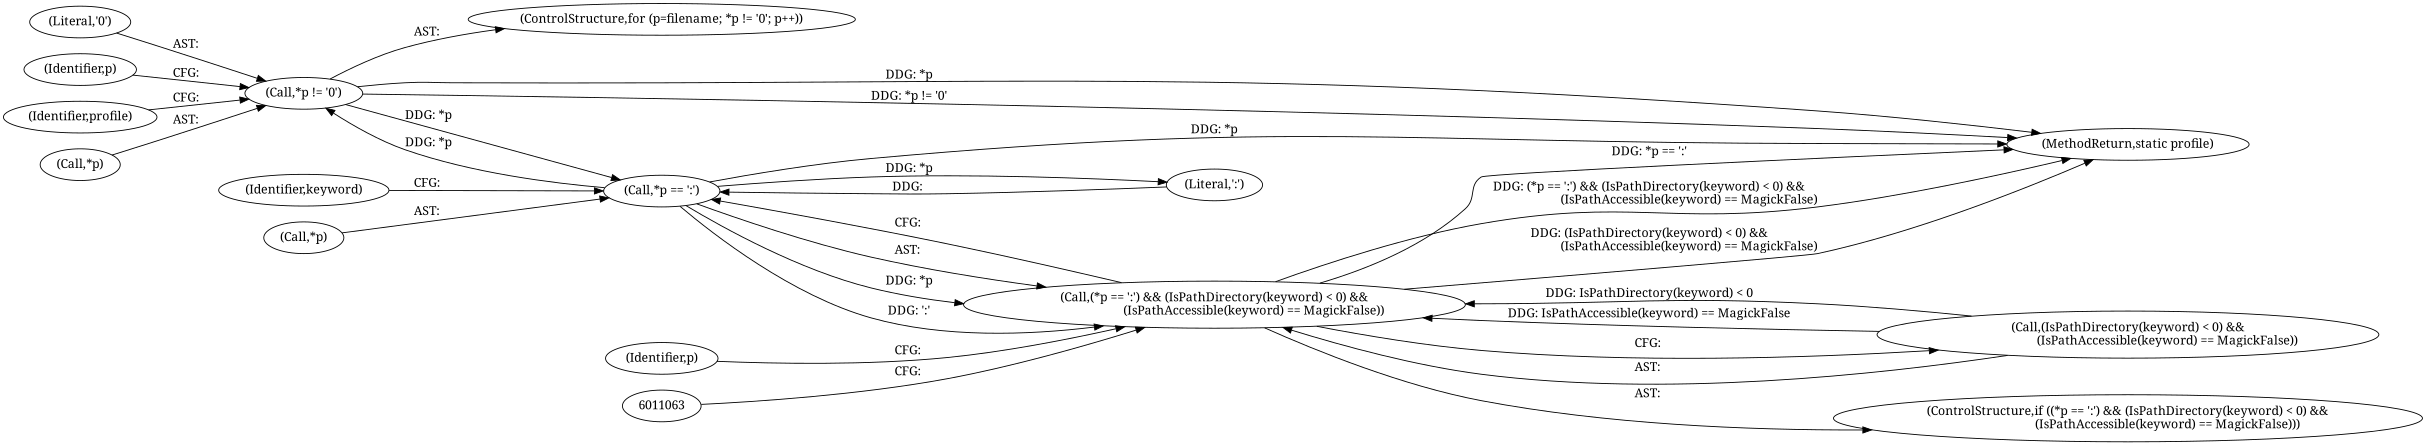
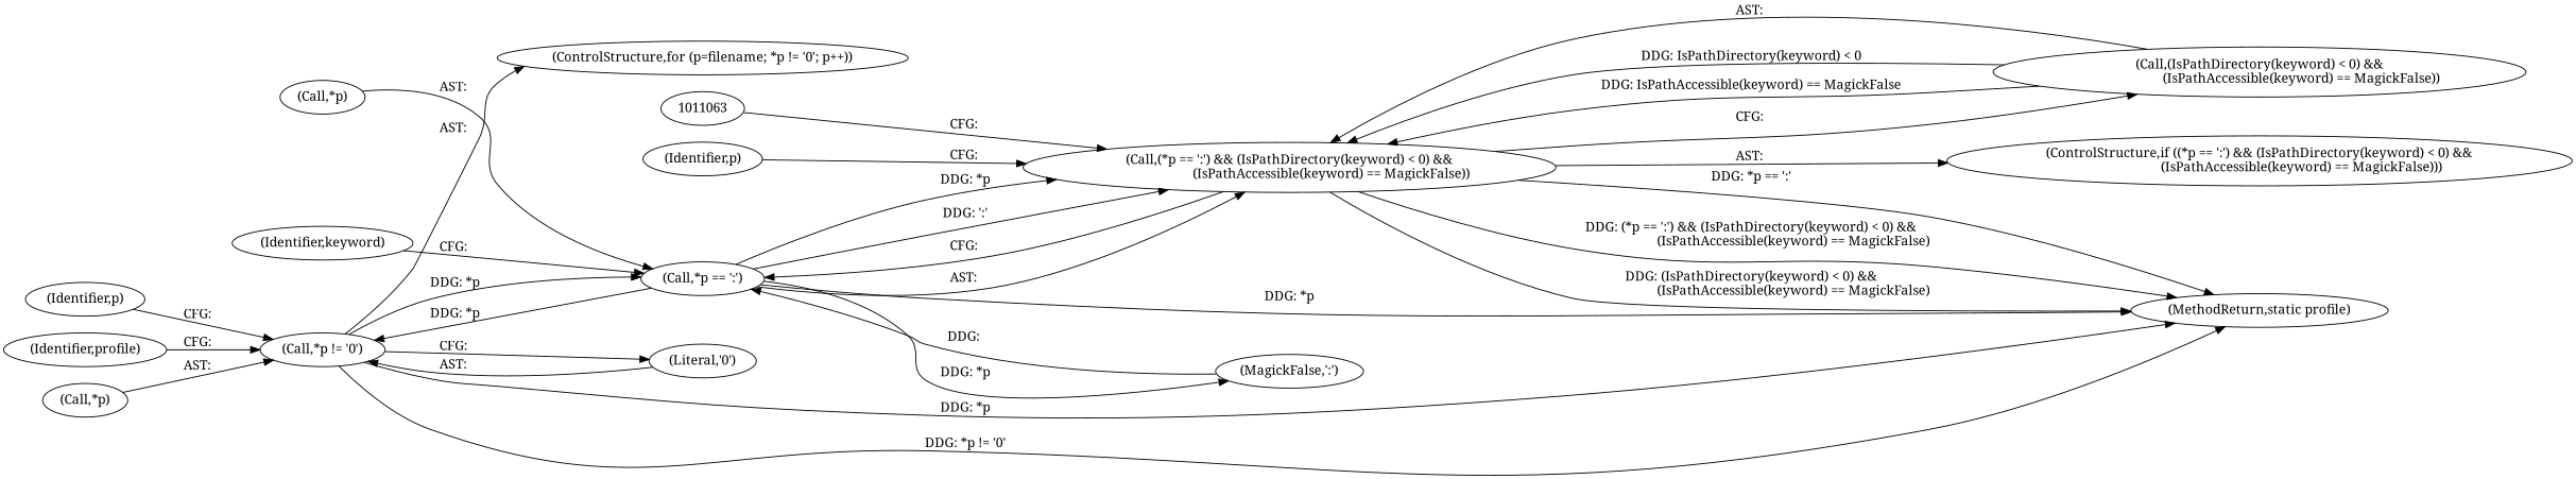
  digraph {
    fontname="Noto Serif"
    rankdir=LR
    node [fontname="Noto Serif"]
    edge [fontname="Noto Serif"]
    n1 [label="(Call,*p != '\0')"]
    n2 [label="(Call,*p == ':')"]
    n3 [label="(MethodReturn,static profile)"]
    n4 [label="(Literal,'\0')"]
    n5 [label="(ControlStructure,for (p=filename; *p != '\0'; p++))"]
    n6 [label="(Call,(*p == ':') && (IsPathDirectory(keyword) < 0) &&\n                        (IsPathAccessible(keyword) == MagickFalse))"]
-   n7 [label="(Literal,':')"]
+   n7 [label="(MagickFalse,':')"]
    n8 [label="(ControlStructure,if ((*p == ':') && (IsPathDirectory(keyword) < 0) &&\n                        (IsPathAccessible(keyword) == MagickFalse)))"]
    n9 [label="(Call,(IsPathDirectory(keyword) < 0) &&\n                        (IsPathAccessible(keyword) == MagickFalse))"]
    n10 [label="(Identifier,p)"]
    n11 [label="(Identifier,profile)"]
    n12 [label="(Identifier,p)"]
    n13 [label="(Identifier,keyword)"]
    n14 [label="(Call,*p)"]
    n15 [label="(Call,*p)"]
-   1011063 [label=6011063]
+   1011063
    n1 -> n2 [label="DDG: *p"]
    n1 -> n3 [label="DDG: *p != '\0'"]
    n1 -> n3 [label="DDG: *p"]
+   n1 -> n4 [label="CFG: "]
    n1 -> n5 [label="AST: "]
    n2 -> n1 [label="DDG: *p"]
    n2 -> n3 [label="DDG: *p"]
    n2 -> n6 [label="AST: "]
    n2 -> n6 [label="DDG: *p"]
    n2 -> n6 [label="DDG: ':'"]
    n2 -> n7 [label="DDG: *p"]
    n4 -> n1 [label="AST: "]
    n6 -> n2 [label="CFG: "]
    n6 -> n3 [label="DDG: *p == ':'"]
    n6 -> n3 [label="DDG: (*p == ':') && (IsPathDirectory(keyword) < 0) &&\n                        (IsPathAccessible(keyword) == MagickFalse)"]
    n6 -> n3 [label="DDG: (IsPathDirectory(keyword) < 0) &&\n                        (IsPathAccessible(keyword) == MagickFalse)"]
    n6 -> n8 [label="AST: "]
    n6 -> n9 [label="CFG: "]
    n7 -> n2 [label="DDG: "]
    n9 -> n6 [label="AST: "]
    n9 -> n6 [label="DDG: IsPathDirectory(keyword) < 0"]
    n9 -> n6 [label="DDG: IsPathAccessible(keyword) == MagickFalse"]
    n10 -> n1 [label="CFG: "]
    n11 -> n1 [label="CFG: "]
    n12 -> n6 [label="CFG: "]
    n13 -> n2 [label="CFG: "]
    n14 -> n2 [label="AST: "]
    n15 -> n1 [label="AST: "]
    1011063 -> n6 [label="CFG: "]
  }
